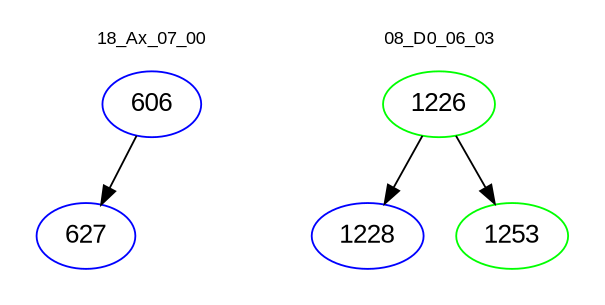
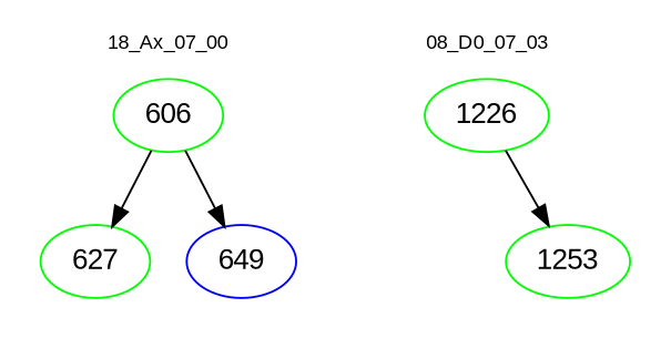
  digraph {
    fontname="Liberation Sans"
    node [color=blue fontname="Liberation Sans"]
    edge [color=black fontname="Liberation Sans"]
-   n1 [label=606]
-   n2 [label=627]
+   n1 [color=green label=606]
+   n2 [color=green label=627]
+   n3 [label=649]
    n4 [color=green label=1226]
-   n5 [label=1228]
    n6 [color=green label=1253]
    subgraph cluster_1 {
      color=white
      fontsize=10
      label="18_Ax_07_00"
      n1
      n2
+     n3
    }
    subgraph cluster_2 {
      color=white
      fontsize=10
-     label="08_D0_06_03"
+     label="08_D0_07_03"
      n4
-     n5
      n6
    }
    n1 -> n2
-   n4 -> n5
+   n1 -> n3
    n4 -> n6
  }
